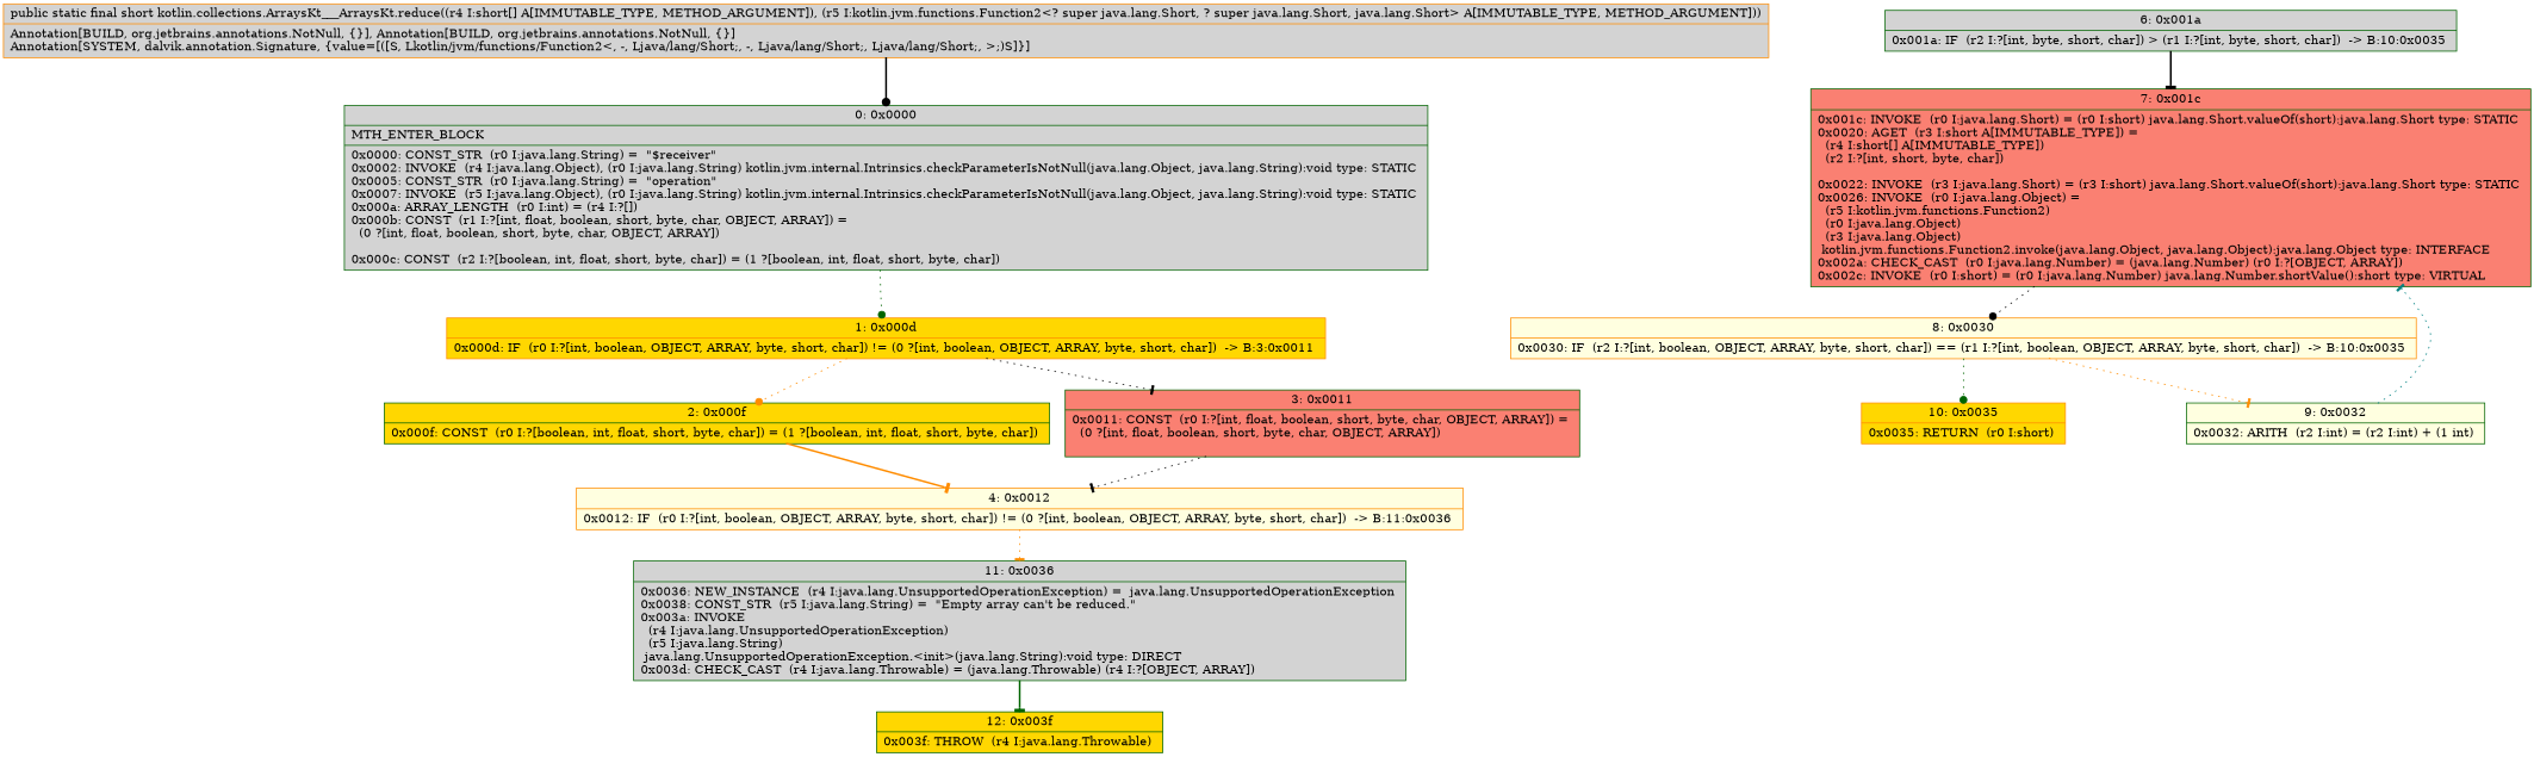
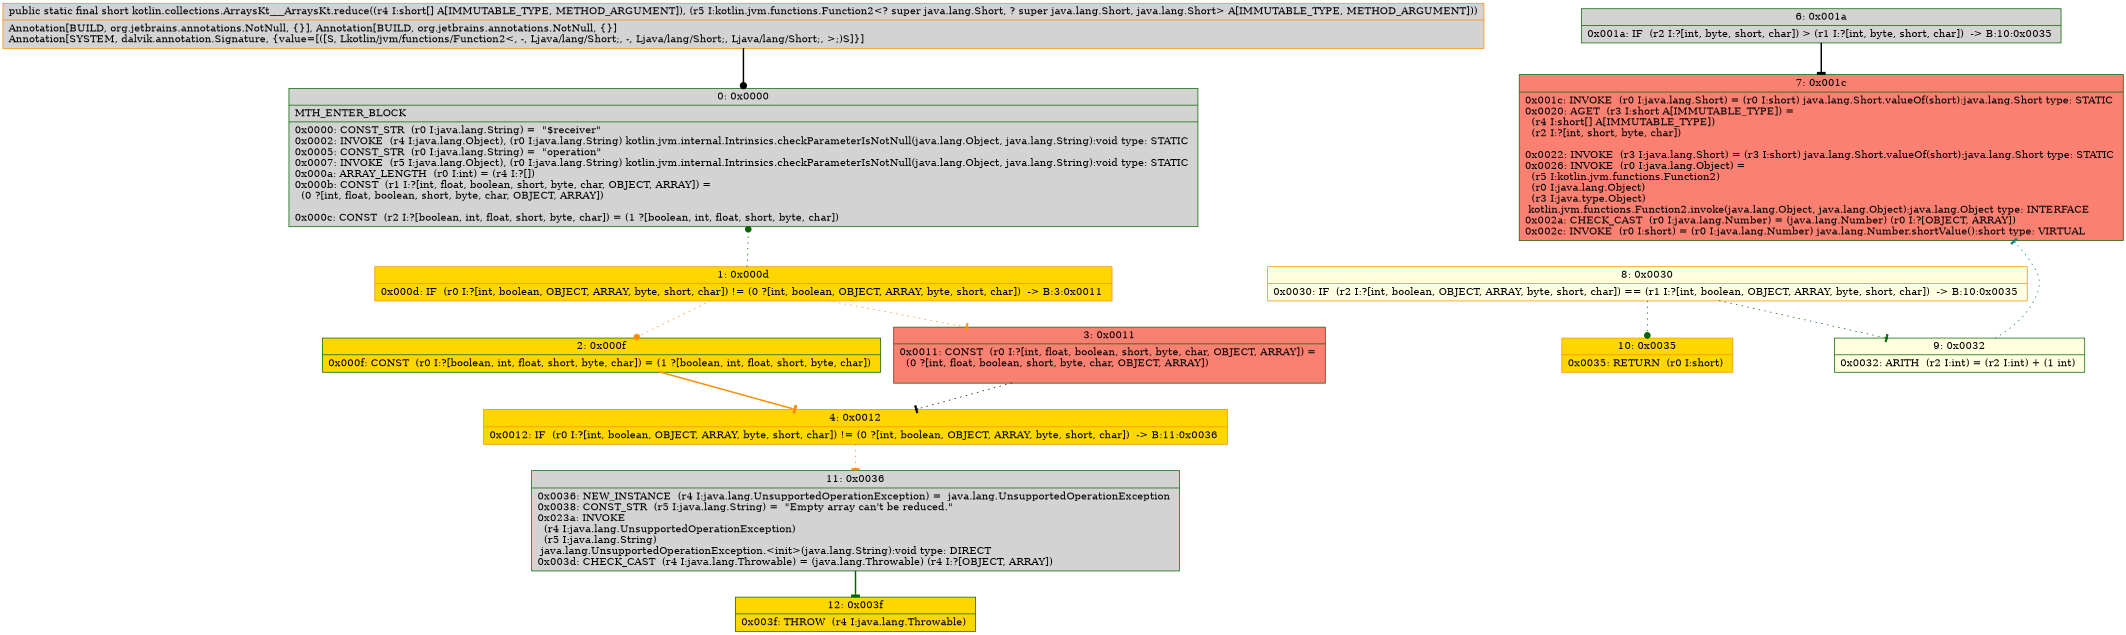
  digraph {
    node [color=darkgreen fillcolor=gold shape=record style=filled]
    edge [arrowhead=tee color=darkgreen style=dotted]
    n1 [fillcolor=lightgrey label="{0\:\ 0x0000|MTH_ENTER_BLOCK\l|0x0000: CONST_STR  (r0 I:java.lang.String) =  \"$receiver\" \l0x0002: INVOKE  (r4 I:java.lang.Object), (r0 I:java.lang.String) kotlin.jvm.internal.Intrinsics.checkParameterIsNotNull(java.lang.Object, java.lang.String):void type: STATIC \l0x0005: CONST_STR  (r0 I:java.lang.String) =  \"operation\" \l0x0007: INVOKE  (r5 I:java.lang.Object), (r0 I:java.lang.String) kotlin.jvm.internal.Intrinsics.checkParameterIsNotNull(java.lang.Object, java.lang.String):void type: STATIC \l0x000a: ARRAY_LENGTH  (r0 I:int) = (r4 I:?[]) \l0x000b: CONST  (r1 I:?[int, float, boolean, short, byte, char, OBJECT, ARRAY]) = \l  (0 ?[int, float, boolean, short, byte, char, OBJECT, ARRAY])\l \l0x000c: CONST  (r2 I:?[boolean, int, float, short, byte, char]) = (1 ?[boolean, int, float, short, byte, char]) \l}"]
    n2 [color=darkorange label="{1\:\ 0x000d|0x000d: IF  (r0 I:?[int, boolean, OBJECT, ARRAY, byte, short, char]) != (0 ?[int, boolean, OBJECT, ARRAY, byte, short, char])  \-\> B:3:0x0011 \l}"]
    n3 [label="{2\:\ 0x000f|0x000f: CONST  (r0 I:?[boolean, int, float, short, byte, char]) = (1 ?[boolean, int, float, short, byte, char]) \l}"]
    n4 [fillcolor=salmon label="{3\:\ 0x0011|0x0011: CONST  (r0 I:?[int, float, boolean, short, byte, char, OBJECT, ARRAY]) = \l  (0 ?[int, float, boolean, short, byte, char, OBJECT, ARRAY])\l \l}"]
-   n5 [color=darkorange fillcolor=lightyellow label="{4\:\ 0x0012|0x0012: IF  (r0 I:?[int, boolean, OBJECT, ARRAY, byte, short, char]) != (0 ?[int, boolean, OBJECT, ARRAY, byte, short, char])  \-\> B:11:0x0036 \l}"]
-   n6 [fillcolor=lightgrey label="{11\:\ 0x0036|0x0036: NEW_INSTANCE  (r4 I:java.lang.UnsupportedOperationException) =  java.lang.UnsupportedOperationException \l0x0038: CONST_STR  (r5 I:java.lang.String) =  \"Empty array can't be reduced.\" \l0x003a: INVOKE  \l  (r4 I:java.lang.UnsupportedOperationException)\l  (r5 I:java.lang.String)\l java.lang.UnsupportedOperationException.\<init\>(java.lang.String):void type: DIRECT \l0x003d: CHECK_CAST  (r4 I:java.lang.Throwable) = (java.lang.Throwable) (r4 I:?[OBJECT, ARRAY]) \l}"]
+   n5 [color=darkorange label="{4\:\ 0x0012|0x0012: IF  (r0 I:?[int, boolean, OBJECT, ARRAY, byte, short, char]) != (0 ?[int, boolean, OBJECT, ARRAY, byte, short, char])  \-\> B:11:0x0036 \l}"]
+   n6 [fillcolor=lightgrey label="{11\:\ 0x0036|0x0036: NEW_INSTANCE  (r4 I:java.lang.UnsupportedOperationException) =  java.lang.UnsupportedOperationException \l0x0038: CONST_STR  (r5 I:java.lang.String) =  \"Empty array can't be reduced.\" \l0x023a: INVOKE  \l  (r4 I:java.lang.UnsupportedOperationException)\l  (r5 I:java.lang.String)\l java.lang.UnsupportedOperationException.\<init\>(java.lang.String):void type: DIRECT \l0x003d: CHECK_CAST  (r4 I:java.lang.Throwable) = (java.lang.Throwable) (r4 I:?[OBJECT, ARRAY]) \l}"]
    n7 [label="{12\:\ 0x003f|0x003f: THROW  (r4 I:java.lang.Throwable) \l}"]
    n8 [fillcolor=lightgrey label="{6\:\ 0x001a|0x001a: IF  (r2 I:?[int, byte, short, char]) \> (r1 I:?[int, byte, short, char])  \-\> B:10:0x0035 \l}"]
-   n9 [fillcolor=salmon label="{7\:\ 0x001c|0x001c: INVOKE  (r0 I:java.lang.Short) = (r0 I:short) java.lang.Short.valueOf(short):java.lang.Short type: STATIC \l0x0020: AGET  (r3 I:short A[IMMUTABLE_TYPE]) = \l  (r4 I:short[] A[IMMUTABLE_TYPE])\l  (r2 I:?[int, short, byte, char])\l \l0x0022: INVOKE  (r3 I:java.lang.Short) = (r3 I:short) java.lang.Short.valueOf(short):java.lang.Short type: STATIC \l0x0026: INVOKE  (r0 I:java.lang.Object) = \l  (r5 I:kotlin.jvm.functions.Function2)\l  (r0 I:java.lang.Object)\l  (r3 I:java.lang.Object)\l kotlin.jvm.functions.Function2.invoke(java.lang.Object, java.lang.Object):java.lang.Object type: INTERFACE \l0x002a: CHECK_CAST  (r0 I:java.lang.Number) = (java.lang.Number) (r0 I:?[OBJECT, ARRAY]) \l0x002c: INVOKE  (r0 I:short) = (r0 I:java.lang.Number) java.lang.Number.shortValue():short type: VIRTUAL \l}"]
+   n9 [fillcolor=salmon label="{7\:\ 0x001c|0x001c: INVOKE  (r0 I:java.lang.Short) = (r0 I:short) java.lang.Short.valueOf(short):java.lang.Short type: STATIC \l0x0020: AGET  (r3 I:short A[IMMUTABLE_TYPE]) = \l  (r4 I:short[] A[IMMUTABLE_TYPE])\l  (r2 I:?[int, short, byte, char])\l \l0x0022: INVOKE  (r3 I:java.lang.Short) = (r3 I:short) java.lang.Short.valueOf(short):java.lang.Short type: STATIC \l0x0026: INVOKE  (r0 I:java.lang.Object) = \l  (r5 I:kotlin.jvm.functions.Function2)\l  (r0 I:java.lang.Object)\l  (r3 I:java.type.Object)\l kotlin.jvm.functions.Function2.invoke(java.lang.Object, java.lang.Object):java.lang.Object type: INTERFACE \l0x002a: CHECK_CAST  (r0 I:java.lang.Number) = (java.lang.Number) (r0 I:?[OBJECT, ARRAY]) \l0x002c: INVOKE  (r0 I:short) = (r0 I:java.lang.Number) java.lang.Number.shortValue():short type: VIRTUAL \l}"]
    n10 [color=darkorange fillcolor=lightyellow label="{8\:\ 0x0030|0x0030: IF  (r2 I:?[int, boolean, OBJECT, ARRAY, byte, short, char]) == (r1 I:?[int, boolean, OBJECT, ARRAY, byte, short, char])  \-\> B:10:0x0035 \l}"]
    n11 [color=darkorange label="{10\:\ 0x0035|0x0035: RETURN  (r0 I:short) \l}"]
    n12 [fillcolor=lightyellow label="{9\:\ 0x0032|0x0032: ARITH  (r2 I:int) = (r2 I:int) + (1 int) \l}"]
    n13 [color=darkorange fillcolor=lightgrey label="{public static final short kotlin.collections.ArraysKt___ArraysKt.reduce((r4 I:short[] A[IMMUTABLE_TYPE, METHOD_ARGUMENT]), (r5 I:kotlin.jvm.functions.Function2\<? super java.lang.Short, ? super java.lang.Short, java.lang.Short\> A[IMMUTABLE_TYPE, METHOD_ARGUMENT]))  | Annotation[BUILD, org.jetbrains.annotations.NotNull, \{\}], Annotation[BUILD, org.jetbrains.annotations.NotNull, \{\}]\lAnnotation[SYSTEM, dalvik.annotation.Signature, \{value=[([S, Lkotlin\/jvm\/functions\/Function2\<, \-, Ljava\/lang\/Short;, \-, Ljava\/lang\/Short;, Ljava\/lang\/Short;, \>;)S]\}]\l}"]
-   n1 -> n2 [arrowhead=dot]
+   n2 -> n1 [arrowhead=dot]
    n2 -> n3 [arrowhead=dot color=darkorange]
-   n2 -> n4 [color=black]
+   n2 -> n4 [color=darkorange]
    n3 -> n5 [color=darkorange style=bold]
    n4 -> n5 [color=black]
    n5 -> n6 [color=darkorange]
    n6 -> n7 [style=bold]
    n8 -> n9 [color=black style=bold]
-   n9 -> n10 [arrowhead=dot color=black]
    n10 -> n11 [arrowhead=dot]
-   n10 -> n12 [color=darkorange]
+   n10 -> n12
    n12 -> n9 [color=teal]
    n13 -> n1 [arrowhead=dot color=black style=bold]
  }
